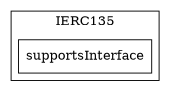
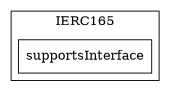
  strict digraph {
    rankdir=LR
    n1 [label=supportsInterface shape=box]
    subgraph cluster_1 {
      label="[Solidity]"
    }
    subgraph cluster_2 {
-     label=IERC135
+     label=IERC165
      n1
    }
  }
